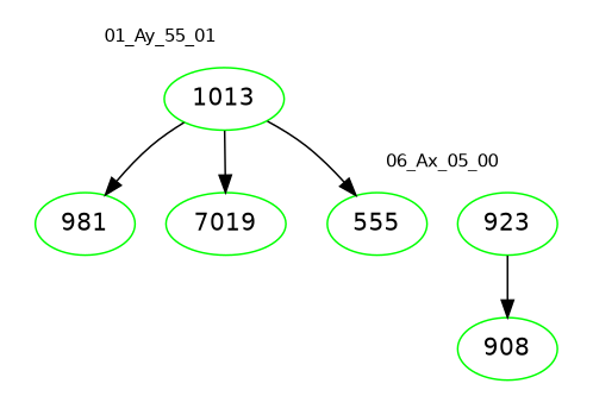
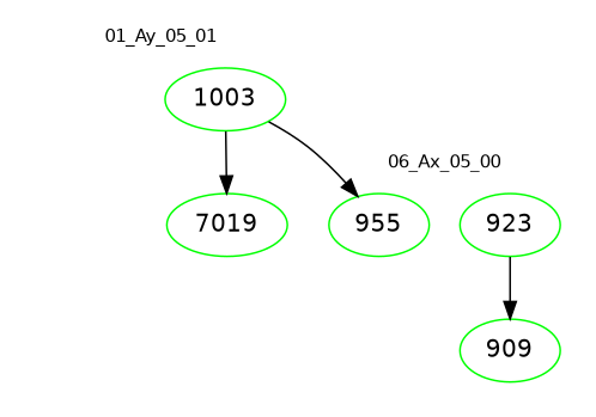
  digraph {
    fontname="DejaVu Sans"
    node [color=green fontname="DejaVu Sans"]
    edge [color=black fontname="DejaVu Sans"]
-   n1 [label=1013]
-   n2 [label=981]
+   n1 [label=1003]
    n3 [label=7019]
    n4 [label=923]
-   n5 [label=908]
-   n6 [label=555]
+   n5 [label=909]
+   n6 [label=955]
    subgraph cluster_1 {
      color=white
      fontsize=10
-     label="01_Ay_55_01"
+     label="01_Ay_05_01"
      n1
-     n2
      n3
    }
    subgraph cluster_2 {
      color=white
      fontsize=10
      label="06_Ax_05_00"
      n4
      n5
      n6
    }
-   n1 -> n2
    n1 -> n3
    n1 -> n6
    n4 -> n5
  }
